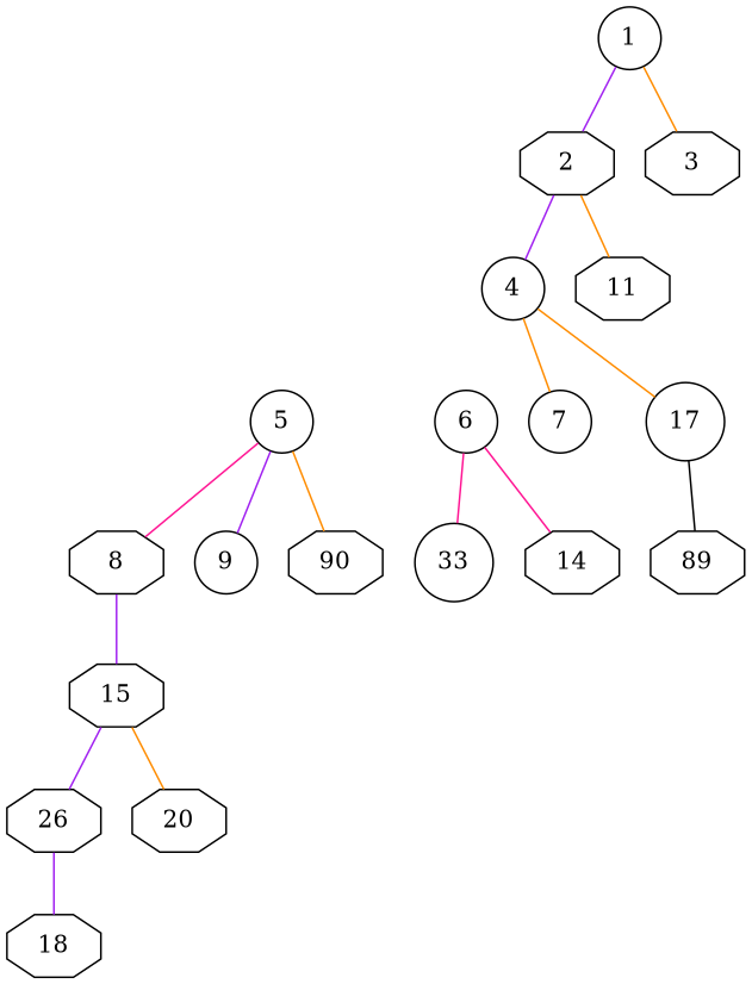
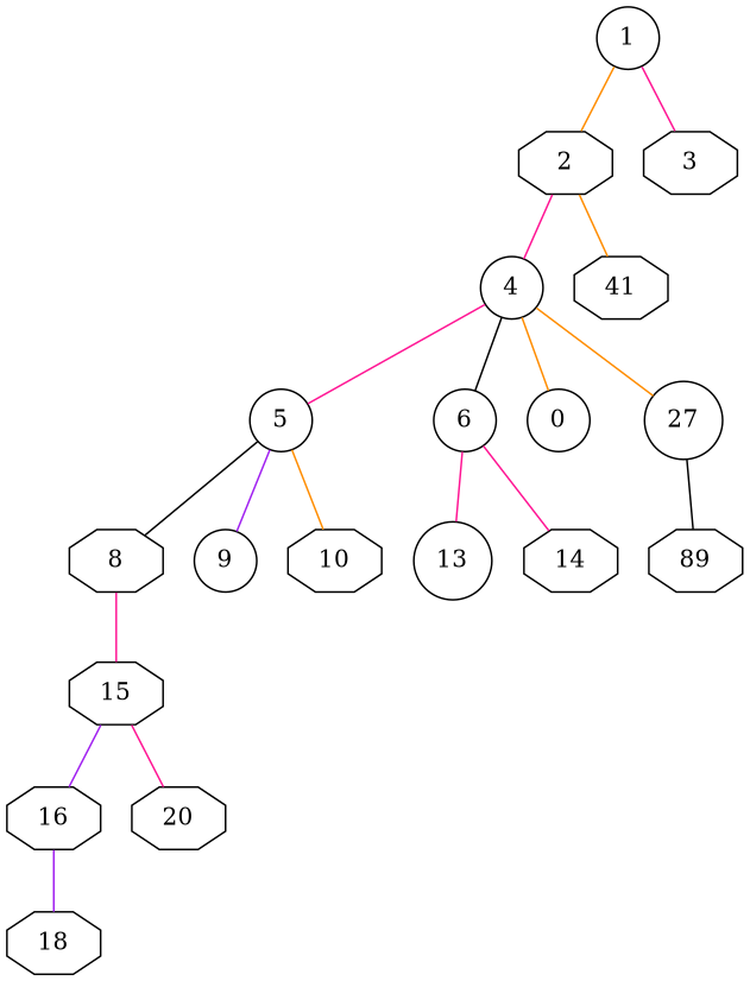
  graph {
    node [shape=octagon]
    edge [color=purple]
    1 [shape=circle]
    2
    3
    4 [shape=circle]
-   11
+   11 [label=41]
    5 [shape=circle]
    6 [shape=circle]
-   7 [shape=circle]
-   17 [shape=circle]
+   7 [shape=circle label=0]
+   17 [shape=circle label=27]
    8
    9 [shape=circle]
-   10 [label=90]
-   13 [shape=circle label=33]
+   10
+   13 [shape=circle]
    14
    n15 [label=89]
    15
-   16 [label=26]
+   16
    20
    18
-   1 -- 2
-   1 -- 3 [color=darkorange]
-   2 -- 4
+   1 -- 2 [color=darkorange]
+   1 -- 3 [color=deeppink]
+   2 -- 4 [color=deeppink]
    2 -- 11 [color=darkorange]
+   4 -- 5 [color=deeppink]
+   4 -- 6 [color=black]
    4 -- 7 [color=darkorange]
    4 -- 17 [color=darkorange]
-   5 -- 8 [color=deeppink]
+   5 -- 8 [color=black]
    5 -- 9
    5 -- 10 [color=darkorange]
    6 -- 13 [color=deeppink]
    6 -- 14 [color=deeppink]
    17 -- n15 [color=black]
-   8 -- 15
+   8 -- 15 [color=deeppink]
    15 -- 16
-   15 -- 20 [color=darkorange]
+   15 -- 20 [color=deeppink]
    16 -- 18
  }
